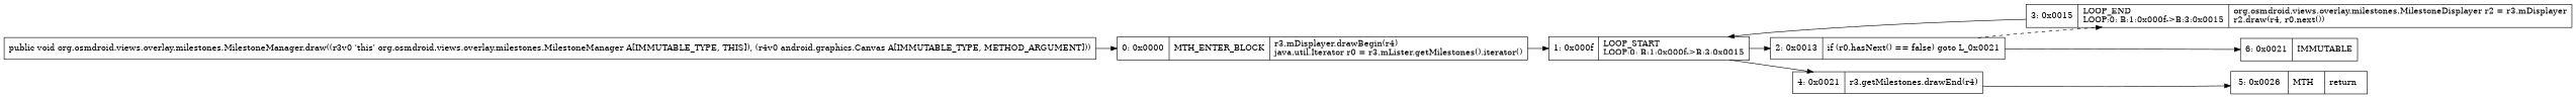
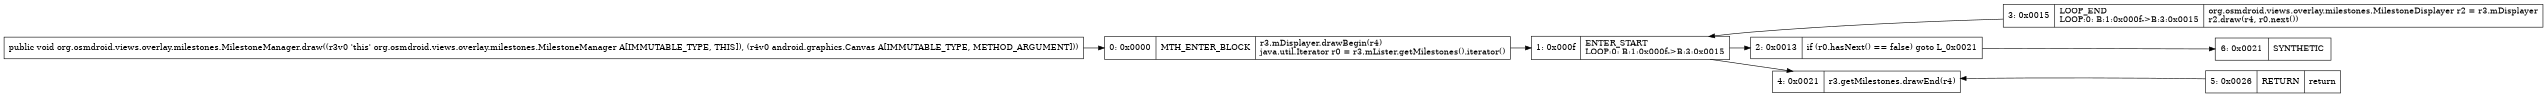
  digraph {
    rankdir=LR
    node [shape=record]
    n1 [label="{0\:\ 0x0000|MTH_ENTER_BLOCK\l|r3.mDisplayer.drawBegin(r4)\ljava.util.Iterator r0 = r3.mLister.getMilestones().iterator()\l}"]
-   n2 [label="{1\:\ 0x000f|LOOP_START\lLOOP:0: B:1:0x000f\-\>B:3:0x0015\l}"]
+   n2 [label="{1\:\ 0x000f|ENTER_START\lLOOP:0: B:1:0x000f\-\>B:3:0x0015\l}"]
    n3 [label="{2\:\ 0x0013|if (r0.hasNext() == false) goto L_0x0021\l}"]
    n4 [label="{4\:\ 0x0021|r3.getMilestones.drawEnd(r4)\l}"]
    n5 [label="{3\:\ 0x0015|LOOP_END\lLOOP:0: B:1:0x000f\-\>B:3:0x0015\l|org.osmdroid.views.overlay.milestones.MilestoneDisplayer r2 = r3.mDisplayer\lr2.draw(r4, r0.next())\l}"]
-   n6 [label="{6\:\ 0x0021|IMMUTABLE\l}"]
-   n7 [label="{5\:\ 0x0026|MTH\l|return\l}"]
+   n6 [label="{6\:\ 0x0021|SYNTHETIC\l}"]
+   n7 [label="{5\:\ 0x0026|RETURN\l|return\l}"]
    n8 [label="{public void org.osmdroid.views.overlay.milestones.MilestoneManager.draw((r3v0 'this' org.osmdroid.views.overlay.milestones.MilestoneManager A[IMMUTABLE_TYPE, THIS]), (r4v0 android.graphics.Canvas A[IMMUTABLE_TYPE, METHOD_ARGUMENT])) }"]
    n1 -> n2
    n2 -> n3
    n2 -> n4
-   n3 -> n5 [style=dashed]
    n3 -> n6
-   n4 -> n7
+   n7 -> n4
    n5 -> n2
    n8 -> n1
  }
